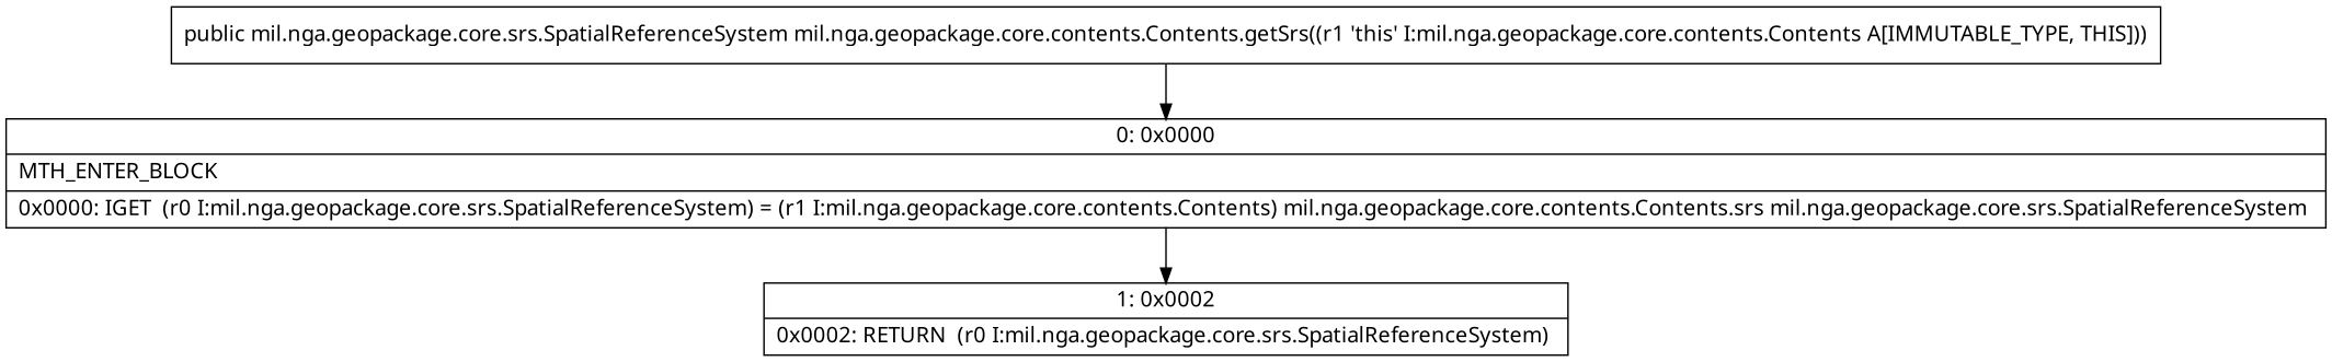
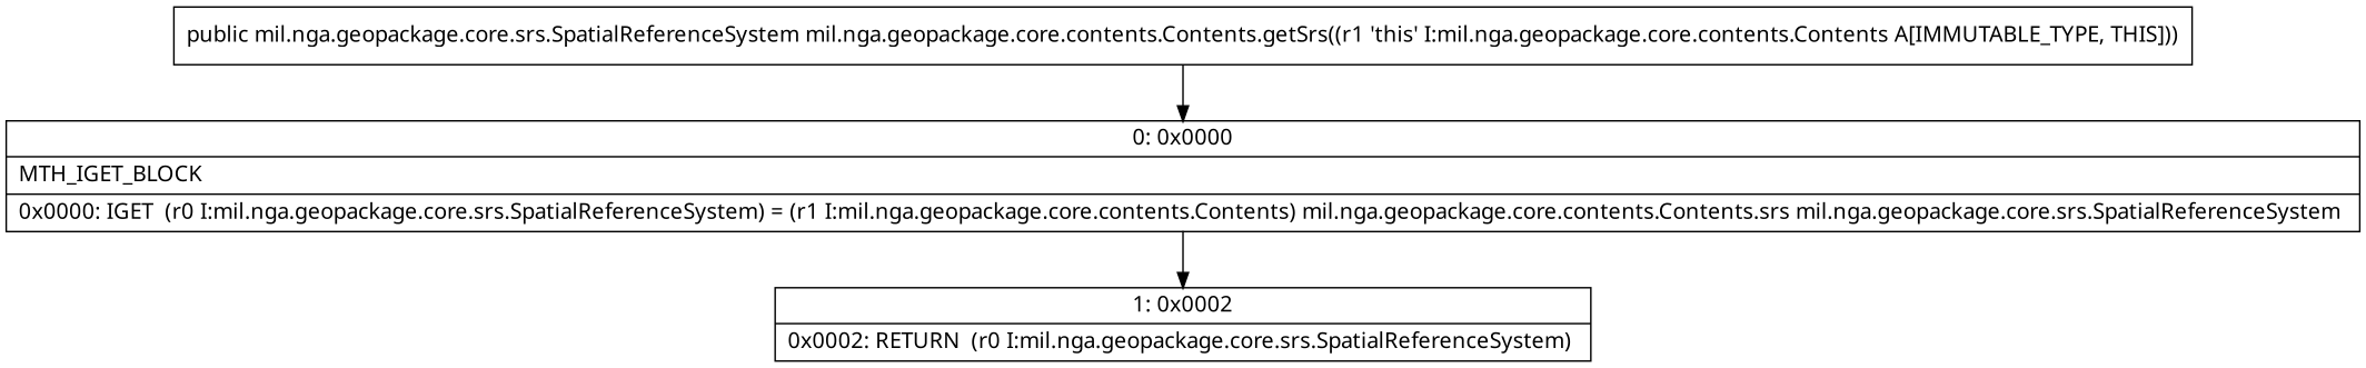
  digraph {
    fontname="Noto Sans"
    node [shape=record fontname="Noto Sans"]
    edge [fontname="Noto Sans"]
-   n1 [label="{0\:\ 0x0000|MTH_ENTER_BLOCK\l|0x0000: IGET  (r0 I:mil.nga.geopackage.core.srs.SpatialReferenceSystem) = (r1 I:mil.nga.geopackage.core.contents.Contents) mil.nga.geopackage.core.contents.Contents.srs mil.nga.geopackage.core.srs.SpatialReferenceSystem \l}"]
+   n1 [label="{0\:\ 0x0000|MTH_IGET_BLOCK\l|0x0000: IGET  (r0 I:mil.nga.geopackage.core.srs.SpatialReferenceSystem) = (r1 I:mil.nga.geopackage.core.contents.Contents) mil.nga.geopackage.core.contents.Contents.srs mil.nga.geopackage.core.srs.SpatialReferenceSystem \l}"]
    n2 [label="{1\:\ 0x0002|0x0002: RETURN  (r0 I:mil.nga.geopackage.core.srs.SpatialReferenceSystem) \l}"]
    n3 [label="{public mil.nga.geopackage.core.srs.SpatialReferenceSystem mil.nga.geopackage.core.contents.Contents.getSrs((r1 'this' I:mil.nga.geopackage.core.contents.Contents A[IMMUTABLE_TYPE, THIS])) }"]
    n1 -> n2
    n3 -> n1
  }
